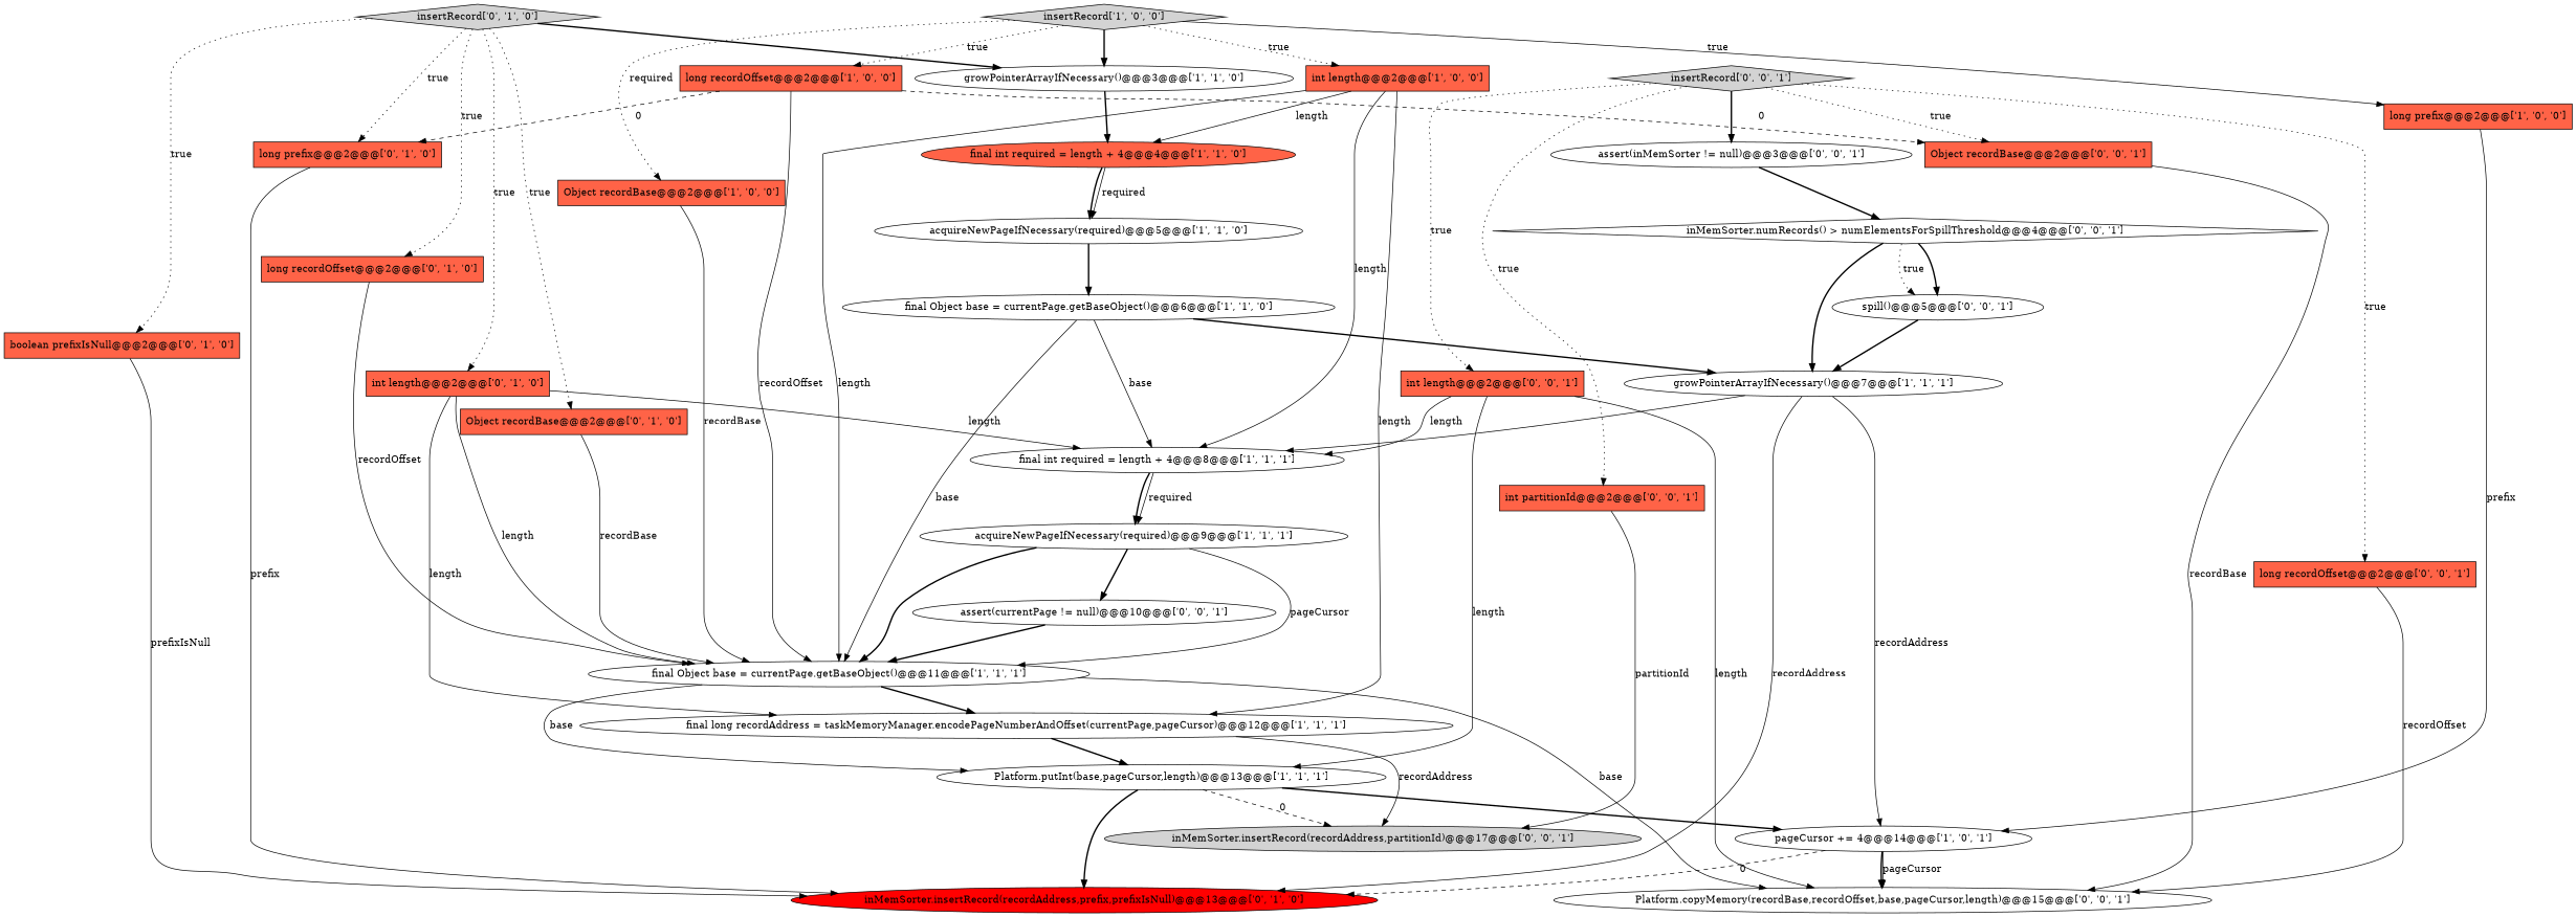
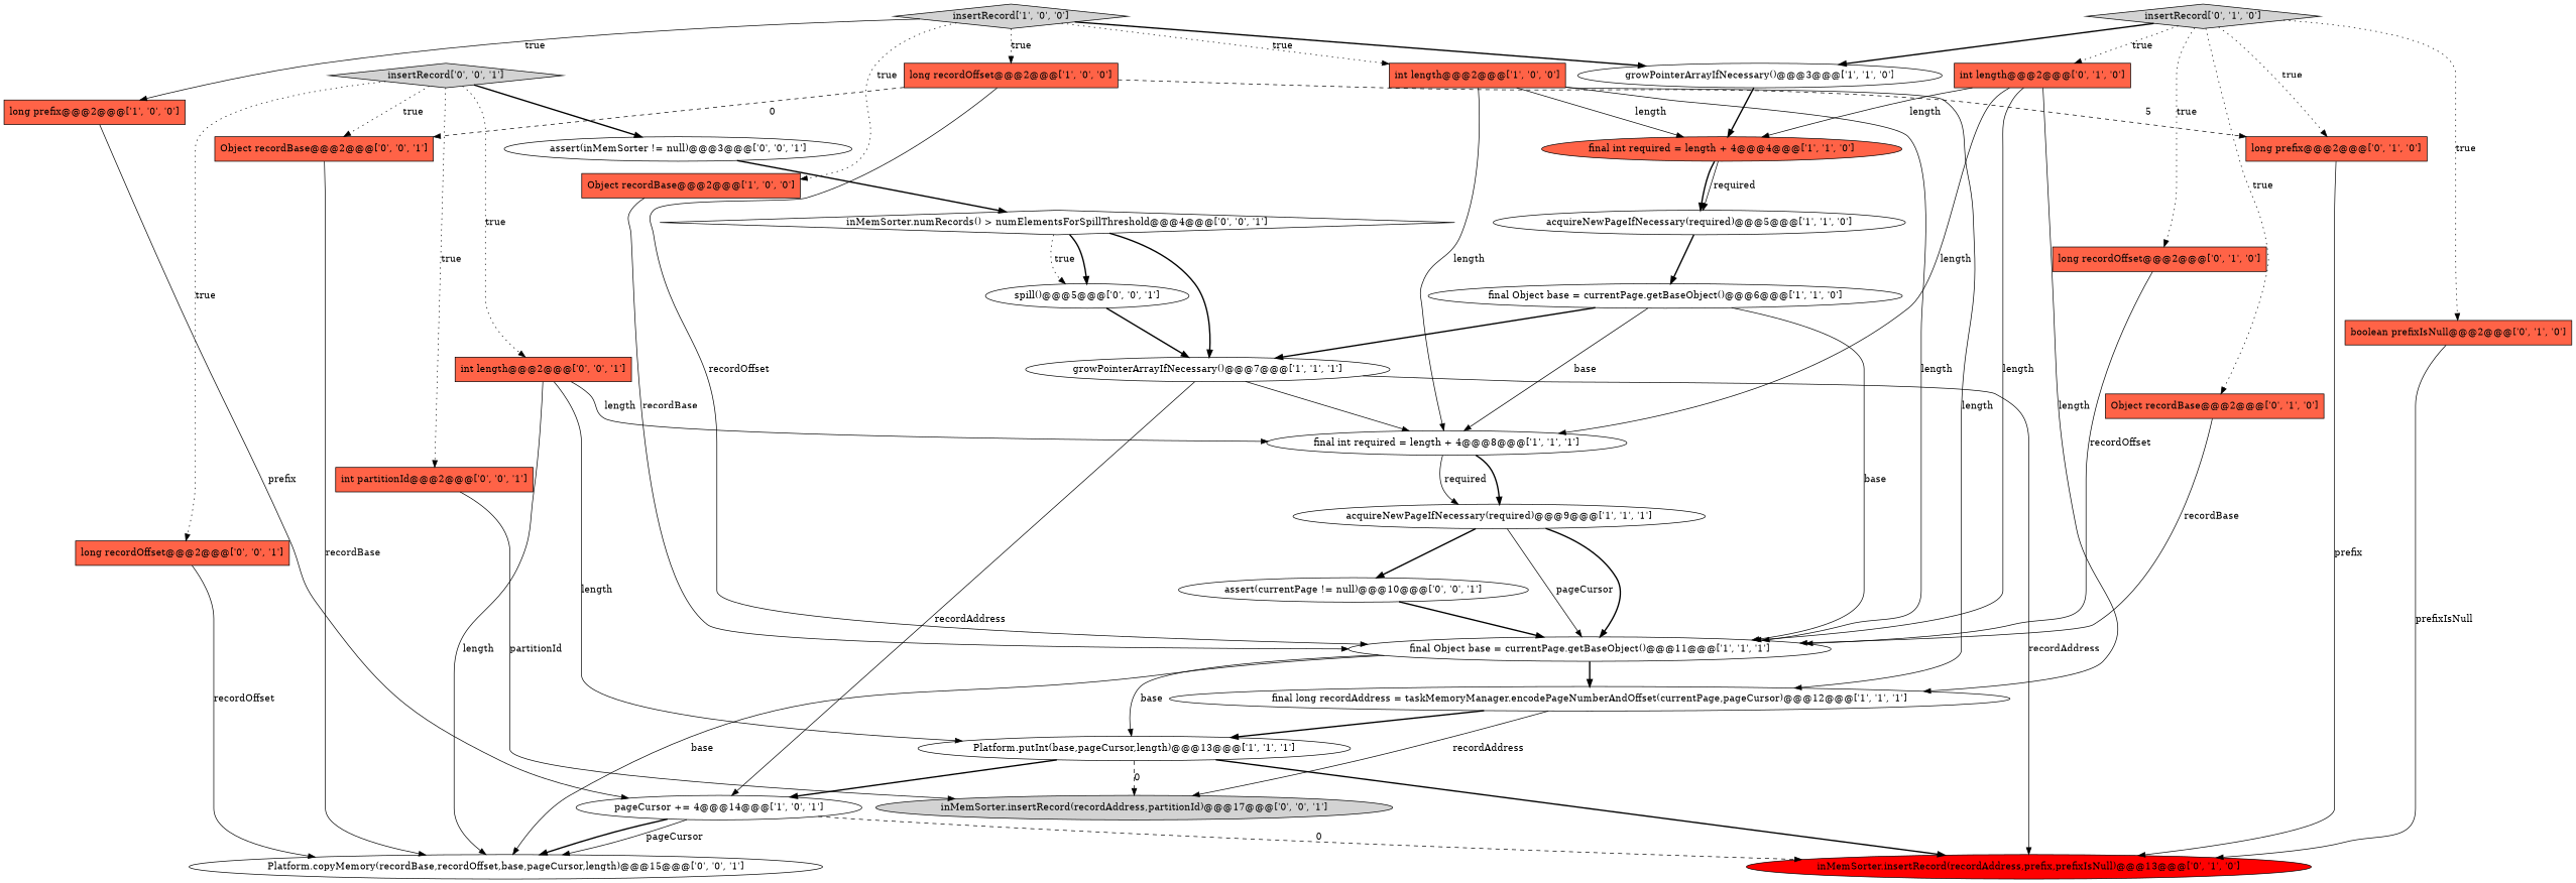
  digraph {
    node [fillcolor=white shape=ellipse style=filled]
    edge [style=solid]
    n1 [label="final int required = length + 4@@@8@@@['1', '1', '1']"]
    n2 [label="acquireNewPageIfNecessary(required)@@@9@@@['1', '1', '1']"]
    n3 [label="assert(currentPage != null)@@@10@@@['0', '0', '1']"]
    n4 [label="final Object base = currentPage.getBaseObject()@@@11@@@['1', '1', '1']"]
    n5 [label="inMemSorter.numRecords() > numElementsForSpillThreshold@@@4@@@['0', '0', '1']" shape=diamond]
    n6 [label="spill()@@@5@@@['0', '0', '1']"]
    n7 [label="growPointerArrayIfNecessary()@@@7@@@['1', '1', '1']"]
    n8 [label="pageCursor += 4@@@14@@@['1', '0', '1']"]
    n9 [fillcolor=red label="inMemSorter.insertRecord(recordAddress,prefix,prefixIsNull)@@@13@@@['0', '1', '0']"]
    n10 [label="growPointerArrayIfNecessary()@@@3@@@['1', '1', '0']"]
    n11 [fillcolor=tomato label="final int required = length + 4@@@4@@@['1', '1', '0']"]
    n12 [label="acquireNewPageIfNecessary(required)@@@5@@@['1', '1', '0']"]
    n13 [label="Platform.putInt(base,pageCursor,length)@@@13@@@['1', '1', '1']"]
    n14 [fillcolor=lightgray label="inMemSorter.insertRecord(recordAddress,partitionId)@@@17@@@['0', '0', '1']"]
    n15 [label="Platform.copyMemory(recordBase,recordOffset,base,pageCursor,length)@@@15@@@['0', '0', '1']"]
    n16 [label="final long recordAddress = taskMemoryManager.encodePageNumberAndOffset(currentPage,pageCursor)@@@12@@@['1', '1', '1']"]
    n17 [label="final Object base = currentPage.getBaseObject()@@@6@@@['1', '1', '0']"]
    n18 [fillcolor=tomato label="long prefix@@@2@@@['1', '0', '0']" shape=box]
    n19 [fillcolor=tomato label="int length@@@2@@@['0', '0', '1']" shape=box]
    n20 [fillcolor=tomato label="Object recordBase@@@2@@@['0', '0', '1']" shape=box]
    n21 [fillcolor=tomato label="long recordOffset@@@2@@@['0', '1', '0']" shape=box]
    n22 [fillcolor=tomato label="int length@@@2@@@['1', '0', '0']" shape=box]
    n23 [fillcolor=lightgray label="insertRecord['0', '1', '0']" shape=diamond]
    n24 [fillcolor=tomato label="boolean prefixIsNull@@@2@@@['0', '1', '0']" shape=box]
    n25 [fillcolor=tomato label="long prefix@@@2@@@['0', '1', '0']" shape=box]
    n26 [fillcolor=tomato label="Object recordBase@@@2@@@['0', '1', '0']" shape=box]
    n27 [fillcolor=tomato label="int length@@@2@@@['0', '1', '0']" shape=box]
    n28 [label="assert(inMemSorter != null)@@@3@@@['0', '0', '1']"]
    n29 [fillcolor=tomato label="long recordOffset@@@2@@@['0', '0', '1']" shape=box]
    n30 [fillcolor=tomato label="int partitionId@@@2@@@['0', '0', '1']" shape=box]
    n31 [fillcolor=lightgray label="insertRecord['1', '0', '0']" shape=diamond]
    n32 [fillcolor=tomato label="long recordOffset@@@2@@@['1', '0', '0']" shape=box]
    n33 [fillcolor=tomato label="Object recordBase@@@2@@@['1', '0', '0']" shape=box]
    n34 [fillcolor=lightgray label="insertRecord['0', '0', '1']" shape=diamond]
    n1 -> n2 [style=bold]
    n1 -> n2 [label=required]
    n2 -> n3 [style=bold]
    n2 -> n4 [label=pageCursor]
    n2 -> n4 [style=bold]
    n3 -> n4 [style=bold]
    n4 -> n13 [label=base]
    n4 -> n15 [label=base]
    n4 -> n16 [style=bold]
    n5 -> n6 [style=bold]
    n5 -> n6 [label=true style=dotted]
    n5 -> n7 [style=bold]
    n6 -> n7 [style=bold]
    n7 -> n1
    n7 -> n8 [label=recordAddress]
    n7 -> n9 [label=recordAddress]
    n8 -> n9 [label=0 style=dashed]
    n8 -> n15 [label=pageCursor]
    n8 -> n15 [style=bold]
    n10 -> n11 [style=bold]
    n11 -> n12 [style=bold]
    n11 -> n12 [label=required]
    n12 -> n17 [style=bold]
    n13 -> n8 [style=bold]
    n13 -> n9 [style=bold]
    n13 -> n14 [label=0 style=dashed]
    n16 -> n13 [style=bold]
    n16 -> n14 [label=recordAddress]
    n17 -> n1 [label=base]
    n17 -> n4 [label=base]
    n17 -> n7 [style=bold]
    n18 -> n8 [label=prefix]
    n19 -> n1 [label=length]
    n19 -> n13 [label=length]
    n19 -> n15 [label=length]
    n20 -> n15 [label=recordBase]
    n21 -> n4 [label=recordOffset]
    n22 -> n1 [label=length]
    n22 -> n4 [label=length]
    n22 -> n11 [label=length]
    n22 -> n16 [label=length]
    n23 -> n10 [style=bold]
    n23 -> n21 [label=true style=dotted]
    n23 -> n24 [label=true style=dotted]
    n23 -> n25 [label=true style=dotted]
    n23 -> n26 [label=true style=dotted]
    n23 -> n27 [label=true style=dotted]
    n24 -> n9 [label=prefixIsNull]
    n25 -> n9 [label=prefix]
    n26 -> n4 [label=recordBase]
    n27 -> n1 [label=length]
    n27 -> n4 [label=length]
+   n27 -> n11 [label=length]
    n27 -> n16 [label=length]
    n28 -> n5 [style=bold]
    n29 -> n15 [label=recordOffset]
    n30 -> n14 [label=partitionId]
    n31 -> n10 [style=bold]
    n31 -> n18 [label=true]
    n31 -> n22 [label=true style=dotted]
    n31 -> n32 [label=true style=dotted]
-   n31 -> n33 [label=required style=dotted]
+   n31 -> n33 [label=true style=dotted]
    n32 -> n4 [label=recordOffset]
    n32 -> n20 [label=0 style=dashed]
-   n32 -> n25 [label=0 style=dashed]
+   n32 -> n25 [label=5 style=dashed]
    n33 -> n4 [label=recordBase]
    n34 -> n19 [label=true style=dotted]
    n34 -> n20 [label=true style=dotted]
    n34 -> n28 [style=bold]
    n34 -> n29 [label=true style=dotted]
    n34 -> n30 [label=true style=dotted]
  }
